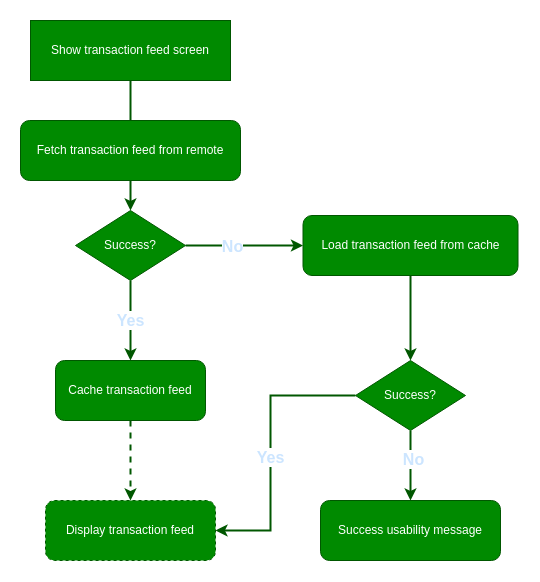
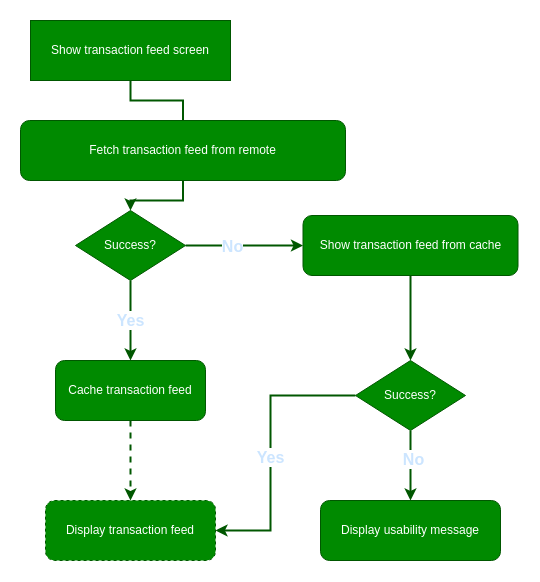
  <mxCell id="0" />
  <mxCell id="1" parent="0" />
  <mxCell id="2" style="edgeStyle=orthogonalEdgeStyle;rounded=0;orthogonalLoop=1;jettySize=auto;html=1;entryX=0.5;entryY=0;entryDx=0;entryDy=0;fillColor=#008a00;strokeColor=#005700;strokeWidth=2;endArrow=none;" parent="1" source="3" target="5" edge="1"><mxGeometry relative="1" as="geometry" /></mxCell>
  <mxCell id="3" value="Show transaction feed screen" style="whiteSpace=wrap;html=1;fillColor=#008a00;strokeColor=#005700;fontColor=#ffffff;rounded=0;" parent="1" vertex="1"><mxGeometry x="30" y="20" width="200" height="60" as="geometry" /></mxCell>
  <mxCell id="4" style="edgeStyle=orthogonalEdgeStyle;rounded=0;orthogonalLoop=1;jettySize=auto;html=1;entryX=0.5;entryY=0;entryDx=0;entryDy=0;fillColor=#008a00;strokeColor=#005700;strokeWidth=2;" parent="1" source="5" target="9" edge="1"><mxGeometry relative="1" as="geometry" /></mxCell>
- <mxCell id="5" value="Fetch transaction feed from remote" style="rounded=1;whiteSpace=wrap;html=1;fillColor=#008a00;strokeColor=#005700;fontColor=#ffffff;" parent="1" vertex="1"><mxGeometry x="20" y="120" width="220" height="60" as="geometry" /></mxCell>
+ <mxCell id="5" value="Fetch transaction feed from remote" style="rounded=1;whiteSpace=wrap;html=1;fillColor=#008a00;strokeColor=#005700;fontColor=#ffffff;" parent="1" vertex="1"><mxGeometry x="20" y="120" width="325" height="60" as="geometry" /></mxCell>
  <mxCell id="6" style="edgeStyle=orthogonalEdgeStyle;rounded=0;orthogonalLoop=1;jettySize=auto;html=1;entryX=0;entryY=0.5;entryDx=0;entryDy=0;fillColor=#008a00;strokeColor=#005700;strokeWidth=2;" parent="1" source="9" target="14" edge="1"><mxGeometry relative="1" as="geometry" /></mxCell>
  <mxCell id="7" value="&lt;font style=&quot;font-size: 16px&quot; color=&quot;#cce5ff&quot;&gt;No&lt;/font&gt;" style="edgeLabel;html=1;align=center;verticalAlign=middle;resizable=0;points=[];fontColor=#005700;fontStyle=1" parent="6" vertex="1" connectable="0"><mxGeometry x="-0.181" relative="1" as="geometry"><mxPoint x="-2" as="offset" /></mxGeometry></mxCell>
  <mxCell id="8" value="&lt;font style=&quot;font-size: 16px&quot; color=&quot;#cce5ff&quot;&gt;&lt;b&gt;Yes&lt;/b&gt;&lt;/font&gt;" style="edgeStyle=orthogonalEdgeStyle;rounded=0;orthogonalLoop=1;jettySize=auto;html=1;entryX=0.5;entryY=0;entryDx=0;entryDy=0;fillColor=#008a00;strokeColor=#005700;strokeWidth=2;" parent="1" source="9" target="12" edge="1"><mxGeometry relative="1" as="geometry"><Array as="points"><mxPoint x="130" y="320" /><mxPoint x="130" y="320" /></Array><mxPoint as="offset" /></mxGeometry></mxCell>
  <mxCell id="9" value="Success?" style="rhombus;whiteSpace=wrap;html=1;fillColor=#008a00;strokeColor=#005700;fontColor=#ffffff;" parent="1" vertex="1"><mxGeometry x="75" y="210" width="110" height="70" as="geometry" /></mxCell>
  <mxCell id="10" value="Display transaction feed" style="rounded=1;whiteSpace=wrap;html=1;fillColor=#008a00;strokeColor=#005700;fontColor=#ffffff;dashed=1;" parent="1" vertex="1"><mxGeometry x="45" y="500" width="170" height="60" as="geometry" /></mxCell>
  <mxCell id="11" style="edgeStyle=orthogonalEdgeStyle;rounded=0;orthogonalLoop=1;jettySize=auto;html=1;exitX=0.5;exitY=1;exitDx=0;exitDy=0;fillColor=#008a00;strokeColor=#005700;strokeWidth=2;dashed=1;" parent="1" source="12" target="10" edge="1"><mxGeometry relative="1" as="geometry" /></mxCell>
  <mxCell id="12" value="Cache transaction feed" style="rounded=1;whiteSpace=wrap;html=1;fillColor=#008a00;strokeColor=#005700;fontColor=#ffffff;" parent="1" vertex="1"><mxGeometry x="55" y="360" width="150" height="60" as="geometry" /></mxCell>
  <mxCell id="13" style="edgeStyle=orthogonalEdgeStyle;rounded=0;orthogonalLoop=1;jettySize=auto;html=1;entryX=0.5;entryY=0;entryDx=0;entryDy=0;fontColor=#005700;strokeWidth=2;fillColor=#008a00;strokeColor=#005700;" parent="1" source="14" target="18" edge="1"><mxGeometry relative="1" as="geometry" /></mxCell>
- <mxCell id="14" value="Load transaction feed from cache" style="rounded=1;whiteSpace=wrap;html=1;fillColor=#008a00;strokeColor=#005700;fontColor=#ffffff;" parent="1" vertex="1"><mxGeometry x="302.5" y="215" width="215" height="60" as="geometry" /></mxCell>
+ <mxCell id="14" value="Show transaction feed from cache" style="rounded=1;whiteSpace=wrap;html=1;fillColor=#008a00;strokeColor=#005700;fontColor=#ffffff;" parent="1" vertex="1"><mxGeometry x="302.5" y="215" width="215" height="60" as="geometry" /></mxCell>
  <mxCell id="15" style="edgeStyle=orthogonalEdgeStyle;rounded=0;orthogonalLoop=1;jettySize=auto;html=1;entryX=0.5;entryY=0;entryDx=0;entryDy=0;fontColor=#005700;strokeWidth=2;fillColor=#008a00;strokeColor=#005700;" parent="1" source="18" target="19" edge="1"><mxGeometry relative="1" as="geometry" /></mxCell>
  <mxCell id="16" value="&lt;b&gt;&lt;font style=&quot;font-size: 16px&quot; color=&quot;#cce5ff&quot;&gt;No&lt;/font&gt;&lt;/b&gt;" style="edgeLabel;html=1;align=center;verticalAlign=middle;resizable=0;points=[];fontColor=#005700;" parent="15" vertex="1" connectable="0"><mxGeometry x="-0.2" y="2" relative="1" as="geometry"><mxPoint as="offset" /></mxGeometry></mxCell>
  <mxCell id="17" value="&lt;font style=&quot;font-size: 16px&quot; color=&quot;#cce5ff&quot;&gt;&lt;b&gt;Yes&lt;/b&gt;&lt;/font&gt;" style="edgeStyle=orthogonalEdgeStyle;rounded=0;orthogonalLoop=1;jettySize=auto;html=1;entryX=1;entryY=0.5;entryDx=0;entryDy=0;fontColor=#005700;strokeWidth=2;fillColor=#008a00;strokeColor=#005700;exitX=0;exitY=0.5;exitDx=0;exitDy=0;" parent="1" source="18" target="10" edge="1"><mxGeometry x="0.069" relative="1" as="geometry"><Array as="points"><mxPoint x="270" y="395" /><mxPoint x="270" y="530" /></Array><mxPoint as="offset" /></mxGeometry></mxCell>
  <mxCell id="18" value="Success?" style="rhombus;whiteSpace=wrap;html=1;fillColor=#008a00;strokeColor=#005700;fontColor=#ffffff;" parent="1" vertex="1"><mxGeometry x="355" y="360" width="110" height="70" as="geometry" /></mxCell>
- <mxCell id="19" value="Success usability message" style="rounded=1;whiteSpace=wrap;html=1;fillColor=#008a00;strokeColor=#005700;fontColor=#ffffff;" parent="1" vertex="1"><mxGeometry x="320" y="500" width="180" height="60" as="geometry" /></mxCell>
+ <mxCell id="19" value="Display usability message" style="rounded=1;whiteSpace=wrap;html=1;fillColor=#008a00;strokeColor=#005700;fontColor=#ffffff;" parent="1" vertex="1"><mxGeometry x="320" y="500" width="180" height="60" as="geometry" /></mxCell>
